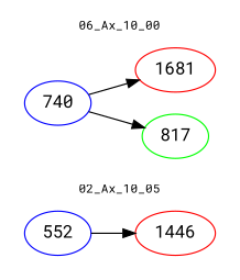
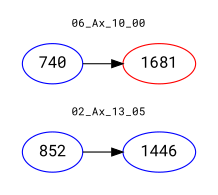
  digraph {
    fontname="Roboto Mono"
    rankdir=LR
    node [color=blue fontname="Roboto Mono"]
    edge [color=black fontname="Roboto Mono"]
-   n1 [label=552]
-   n2 [color=red label=1446]
+   n1 [label=852]
+   n2 [label=1446]
    n3 [label=740]
-   n4 [color=green label=817]
    n5 [color=red label=1681]
    subgraph cluster_1 {
      color=white
      fontsize=10
-     label="02_Ax_10_05"
+     label="02_Ax_13_05"
      n1
      n2
    }
    subgraph cluster_2 {
      color=white
      fontsize=10
      label="06_Ax_10_00"
      n3
-     n4
      n5
    }
    n1 -> n2
-   n3 -> n4
    n3 -> n5
  }
